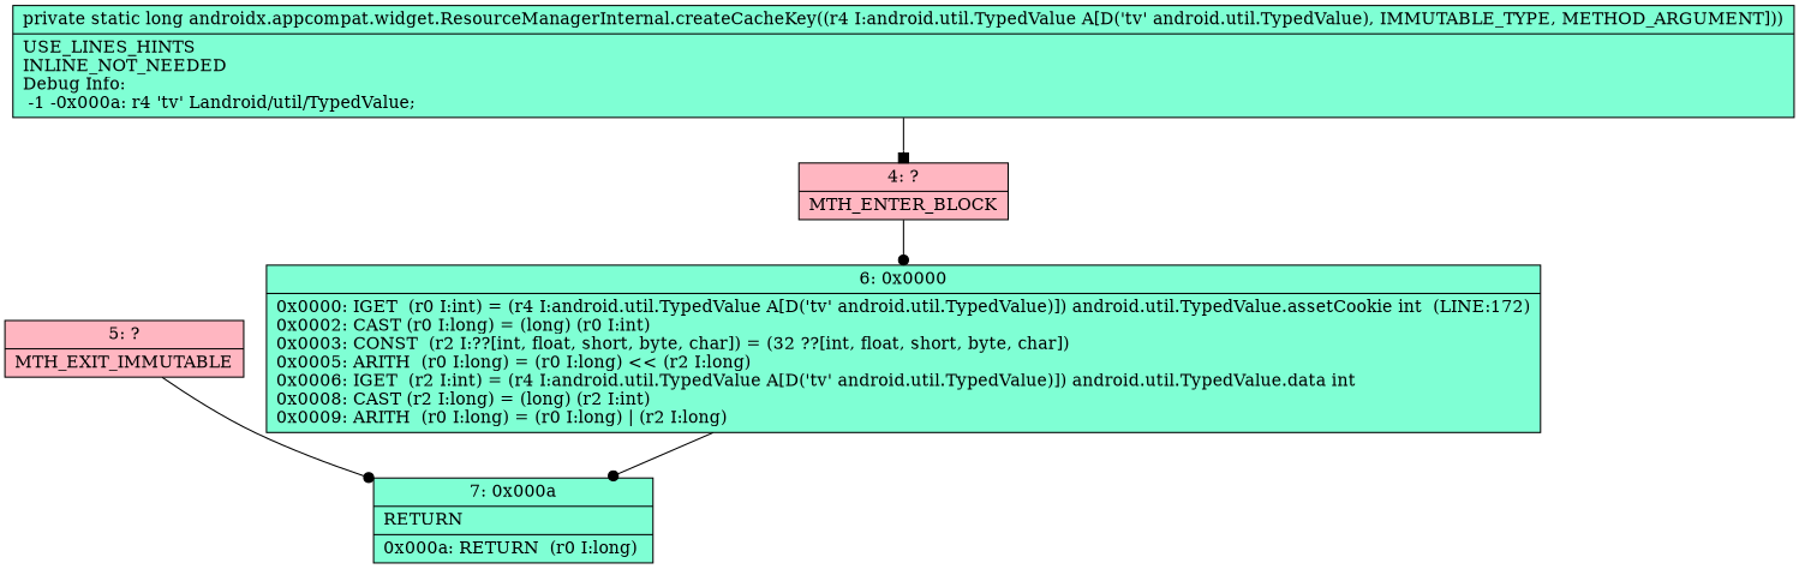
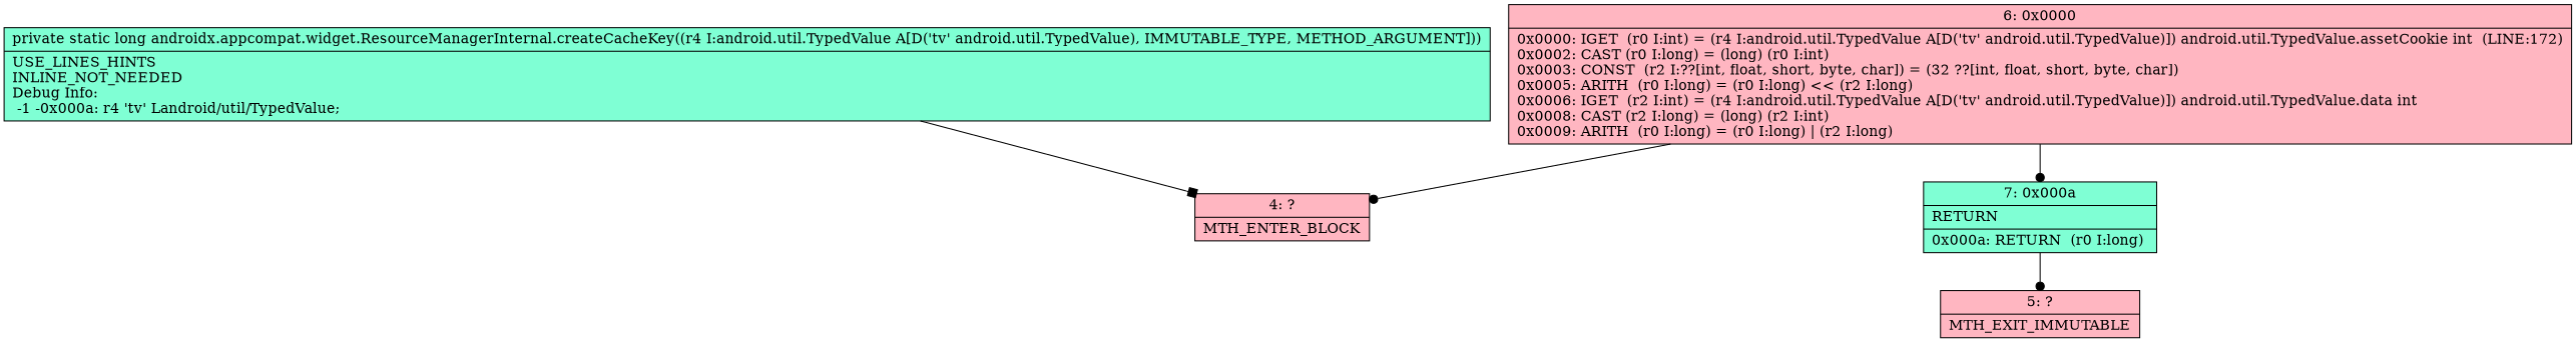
  digraph {
    node [fillcolor=lightpink shape=record style=filled]
    edge [arrowhead=dot]
    n1 [label="{4\:\ ?|MTH_ENTER_BLOCK\l}"]
-   n2 [fillcolor=aquamarine label="{6\:\ 0x0000|0x0000: IGET  (r0 I:int) = (r4 I:android.util.TypedValue A[D('tv' android.util.TypedValue)]) android.util.TypedValue.assetCookie int  (LINE:172)\l0x0002: CAST (r0 I:long) = (long) (r0 I:int) \l0x0003: CONST  (r2 I:??[int, float, short, byte, char]) = (32 ??[int, float, short, byte, char]) \l0x0005: ARITH  (r0 I:long) = (r0 I:long) \<\< (r2 I:long) \l0x0006: IGET  (r2 I:int) = (r4 I:android.util.TypedValue A[D('tv' android.util.TypedValue)]) android.util.TypedValue.data int \l0x0008: CAST (r2 I:long) = (long) (r2 I:int) \l0x0009: ARITH  (r0 I:long) = (r0 I:long) \| (r2 I:long) \l}"]
+   n2 [label="{6\:\ 0x0000|0x0000: IGET  (r0 I:int) = (r4 I:android.util.TypedValue A[D('tv' android.util.TypedValue)]) android.util.TypedValue.assetCookie int  (LINE:172)\l0x0002: CAST (r0 I:long) = (long) (r0 I:int) \l0x0003: CONST  (r2 I:??[int, float, short, byte, char]) = (32 ??[int, float, short, byte, char]) \l0x0005: ARITH  (r0 I:long) = (r0 I:long) \<\< (r2 I:long) \l0x0006: IGET  (r2 I:int) = (r4 I:android.util.TypedValue A[D('tv' android.util.TypedValue)]) android.util.TypedValue.data int \l0x0008: CAST (r2 I:long) = (long) (r2 I:int) \l0x0009: ARITH  (r0 I:long) = (r0 I:long) \| (r2 I:long) \l}"]
    n3 [fillcolor=aquamarine label="{7\:\ 0x000a|RETURN\l|0x000a: RETURN  (r0 I:long) \l}"]
    n4 [label="{5\:\ ?|MTH_EXIT_IMMUTABLE\l}"]
    n5 [fillcolor=aquamarine label="{private static long androidx.appcompat.widget.ResourceManagerInternal.createCacheKey((r4 I:android.util.TypedValue A[D('tv' android.util.TypedValue), IMMUTABLE_TYPE, METHOD_ARGUMENT]))  | USE_LINES_HINTS\lINLINE_NOT_NEEDED\lDebug Info:\l  \-1 \-0x000a: r4 'tv' Landroid\/util\/TypedValue;\l}"]
-   n1 -> n2
+   n2 -> n1
    n2 -> n3
-   n4 -> n3
+   n3 -> n4
    n5 -> n1 [arrowhead=box]
  }
